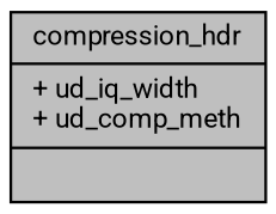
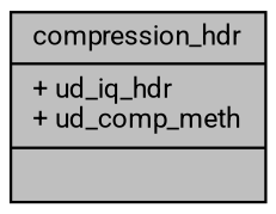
  digraph {
    fontname=Roboto
-   n1 [color=black fillcolor=grey75 fontcolor=black fontname=Roboto fontsize=10 height=0.2 label="{compression_hdr\n|+ ud_iq_width\l+ ud_comp_meth\l|}" shape=record style=filled width=0.4]
+   n1 [color=black fillcolor=grey75 fontcolor=black fontname=Roboto fontsize=10 height=0.2 label="{compression_hdr\n|+ ud_iq_hdr\l+ ud_comp_meth\l|}" shape=record style=filled width=0.4]
  }
